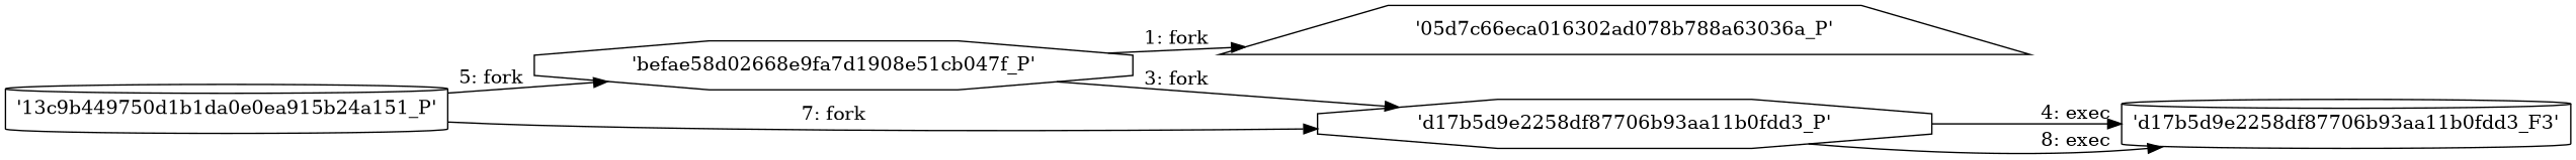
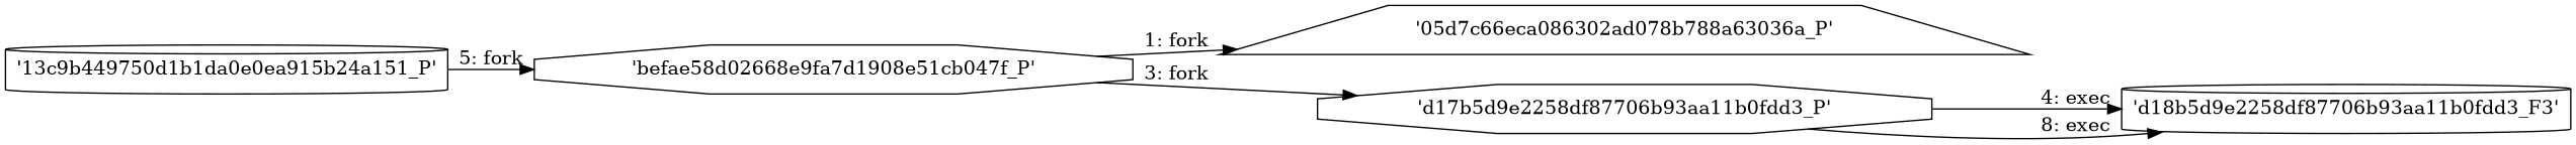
  digraph {
    engine=neato
    fixedsize=false
    fontname="DejaVu Serif"
    fontsize=10
    nodesep=0.3
    rankdir=LR
    ranksep=0
    splines=true
    node [fontname="DejaVu Serif" node_type=Process shape=octagon]
    edge [fontname="DejaVu Serif"]
-   "'05d7c66eca086302ad078b788a63036a_P'" [shape=trapezium label="'05d7c66eca016302ad078b788a63036a_P'"]
+   "'05d7c66eca086302ad078b788a63036a_P'" [shape=trapezium]
    "'befae58d02668e9fa7d1908e51cb047f_P'"
    "'d17b5d9e2258df87706b93aa11b0fdd3_P'"
-   "'d17b5d9e2258df87706b93aa11b0fdd3_F3'" [node_type=File shape=cylinder]
+   "'d17b5d9e2258df87706b93aa11b0fdd3_F3'" [node_type=File shape=cylinder label="'d18b5d9e2258df87706b93aa11b0fdd3_F3'"]
    "'13c9b449750d1b1da0e0ea915b24a151_P'" [shape=cylinder]
    "'befae58d02668e9fa7d1908e51cb047f_P'" -> "'05d7c66eca086302ad078b788a63036a_P'" [label="1: fork"]
    "'befae58d02668e9fa7d1908e51cb047f_P'" -> "'d17b5d9e2258df87706b93aa11b0fdd3_P'" [label="3: fork"]
    "'d17b5d9e2258df87706b93aa11b0fdd3_P'" -> "'d17b5d9e2258df87706b93aa11b0fdd3_F3'" [label="4: exec"]
    "'d17b5d9e2258df87706b93aa11b0fdd3_P'" -> "'d17b5d9e2258df87706b93aa11b0fdd3_F3'" [label="8: exec"]
    "'13c9b449750d1b1da0e0ea915b24a151_P'" -> "'befae58d02668e9fa7d1908e51cb047f_P'" [label="5: fork"]
-   "'13c9b449750d1b1da0e0ea915b24a151_P'" -> "'d17b5d9e2258df87706b93aa11b0fdd3_P'" [label="7: fork"]
  }
